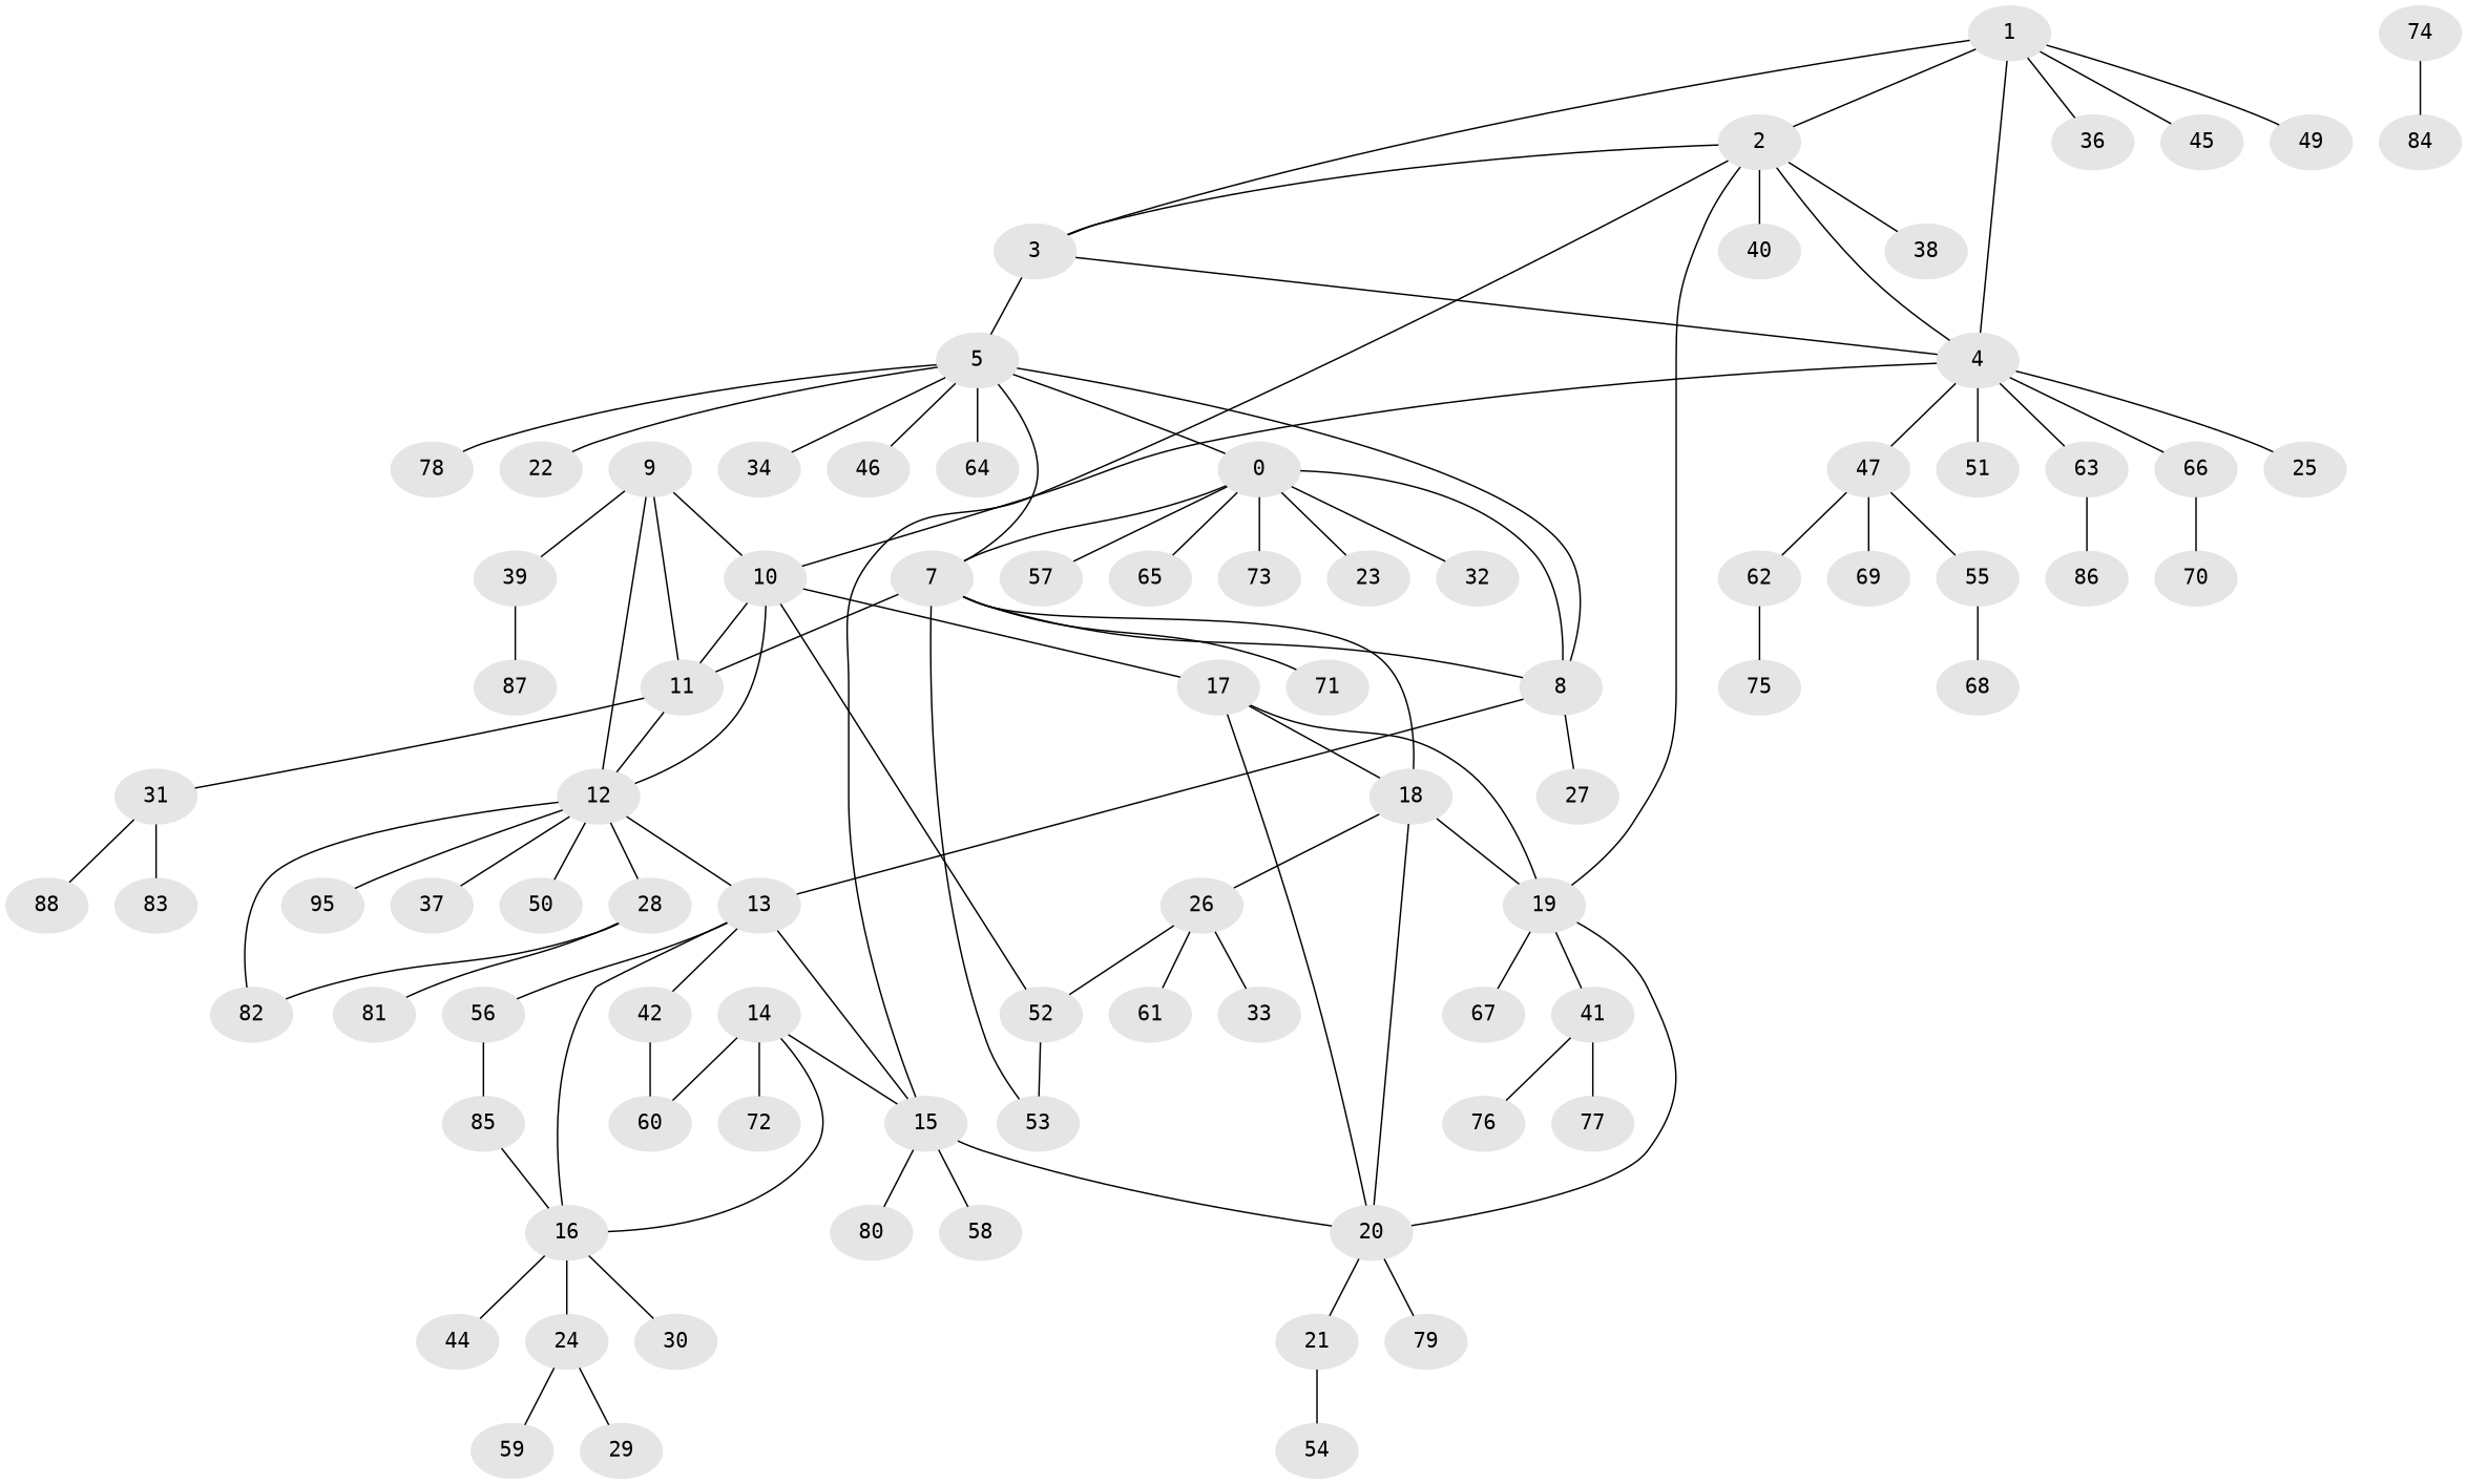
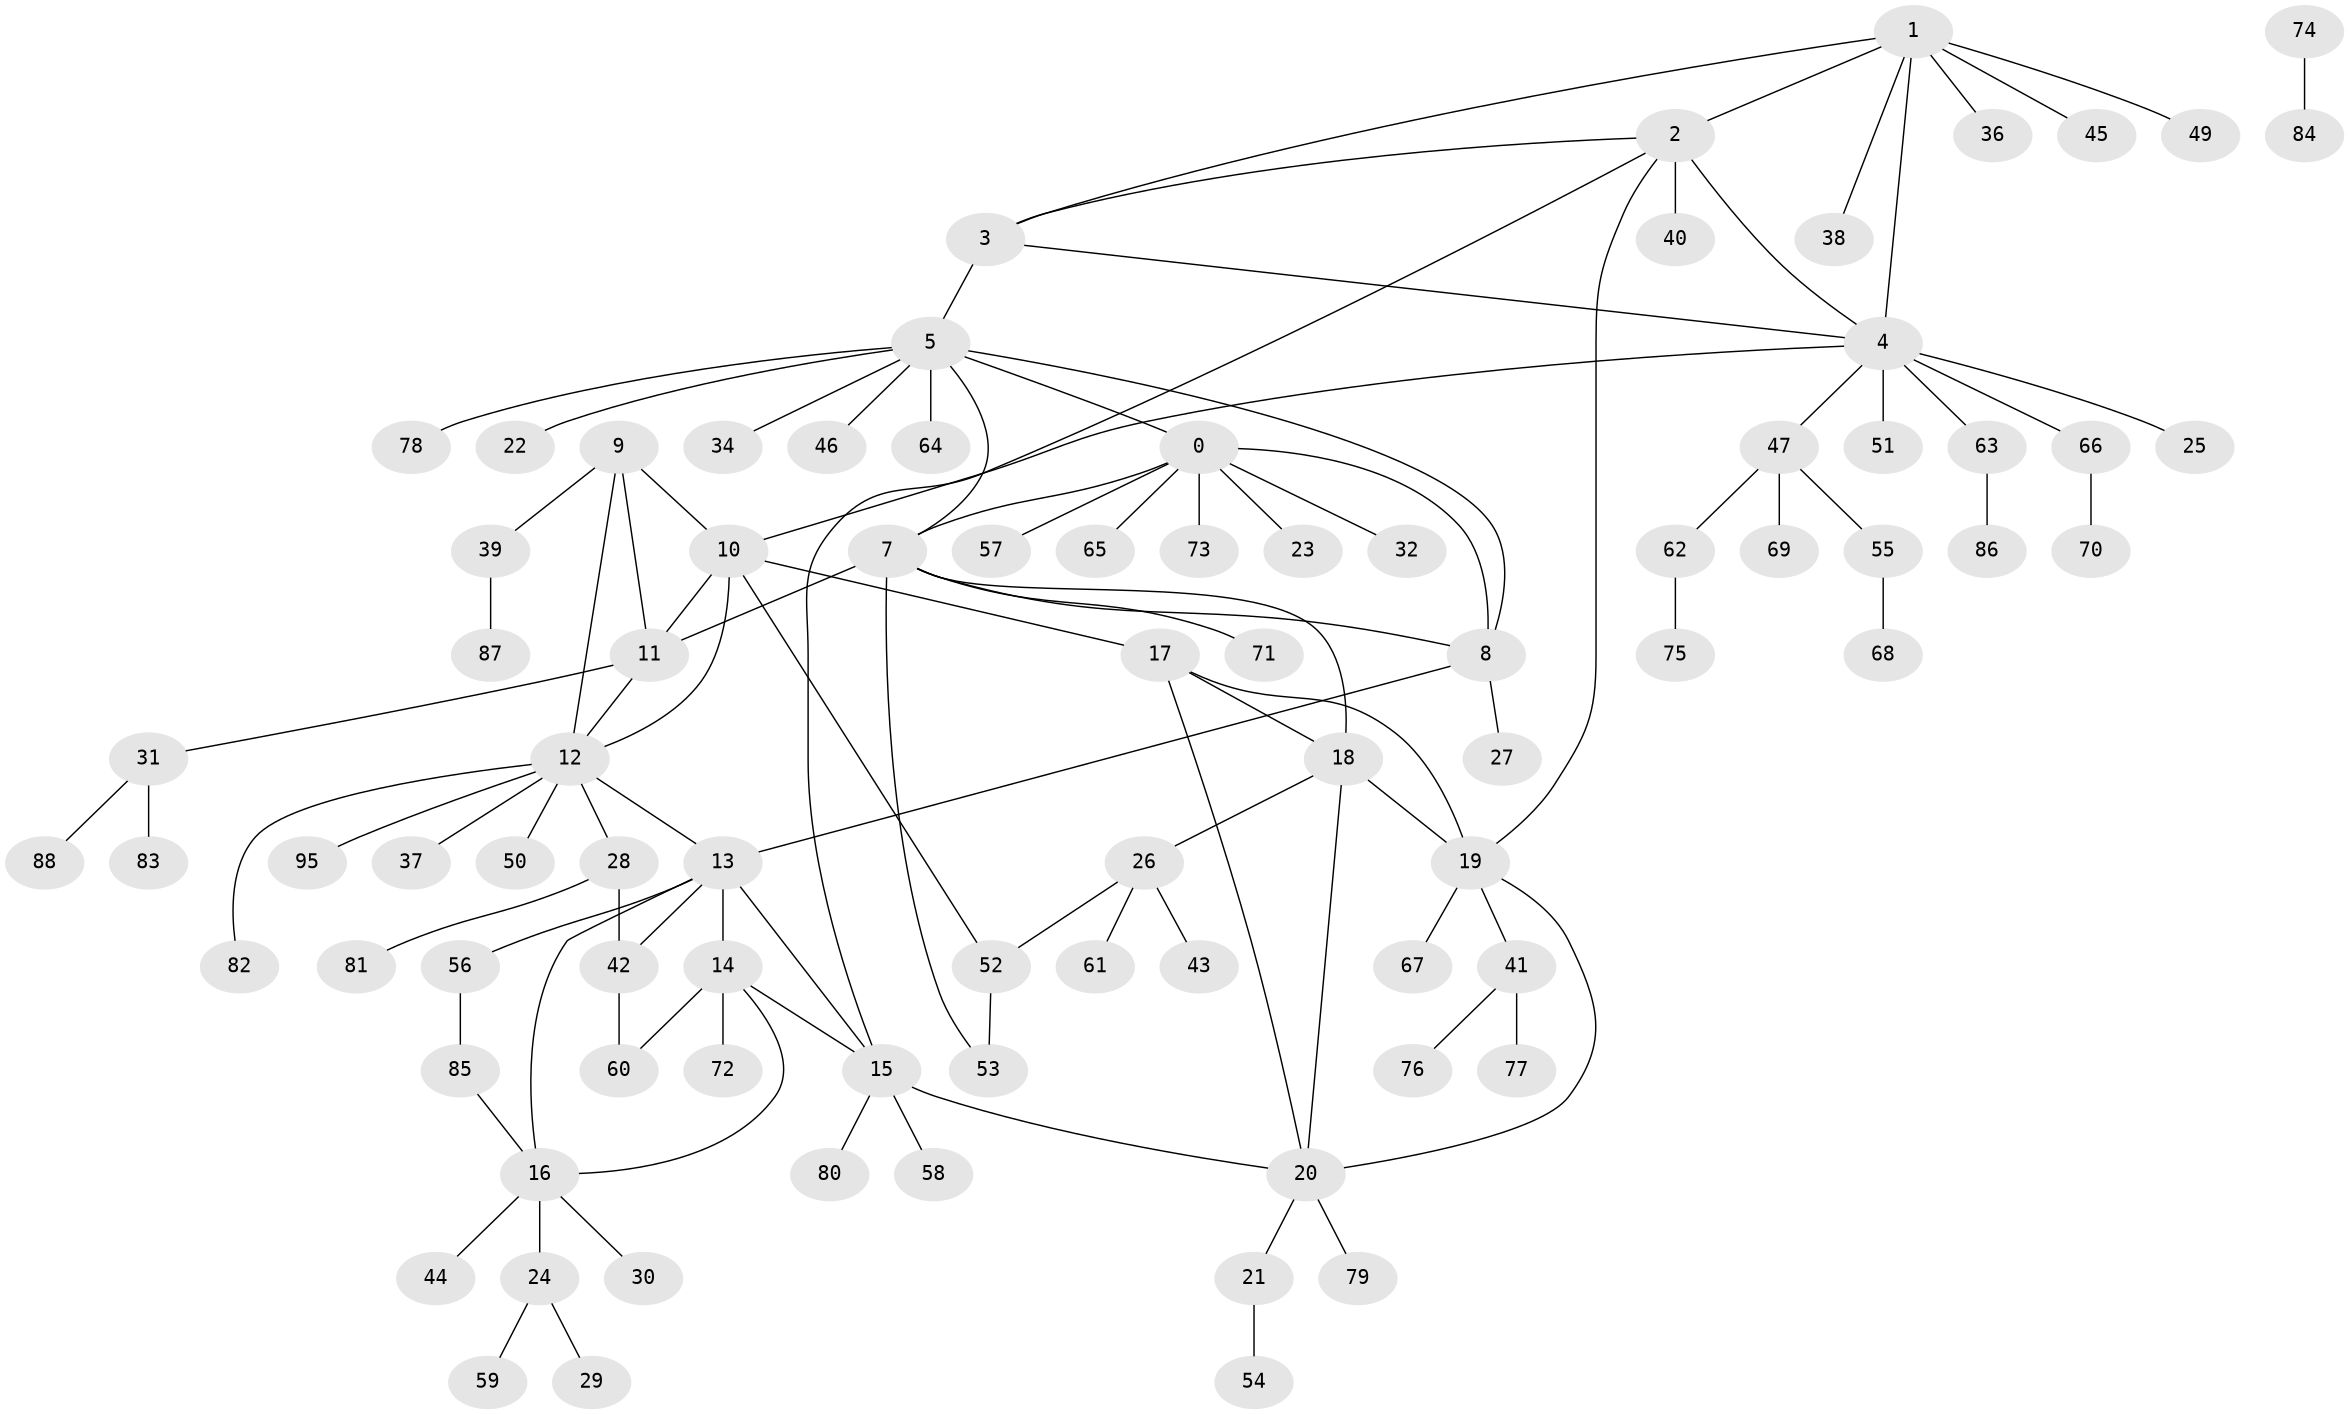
  graph {
    fontname="DejaVu Sans Mono"
    node [color=gray90 fontname="DejaVu Sans Mono" style=filled]
    edge [fontname="DejaVu Sans Mono"]
    1
    2
    3
    4
    36
    38
    45
    49
    15
    19
    40
    5
    10
    25
    47
    51
    63
    66
    20
    58
    80
    41
    67
    n24 [label=0]
    7
    8
    22
    34
    46
    64
    78
    11
    12
    17
    52
    55
    62
    69
    86
    70
    23
    32
    57
    65
    73
    18
    53
    71
    13
    27
    31
    26
    14
    16
    42
    56
    9
    39
    28
    n60 [label=95]
    37
    50
    82
    87
    83
    88
    81
    60
    72
    24
    30
    44
    85
    21
    79
    29
    59
-   33
+   33 [label=43]
    61
    76
    77
    54
    68
    75
    74
    84
    1 -- 2
    1 -- 3
    1 -- 4
    1 -- 36
-   2 -- 38
+   1 -- 38
    1 -- 45
    1 -- 49
    2 -- 3
    2 -- 4
    2 -- 15
    2 -- 19
    2 -- 40
    3 -- 4
    3 -- 5
    4 -- 10
    4 -- 25
    4 -- 47
    4 -- 51
    4 -- 63
    4 -- 66
    15 -- 20
    15 -- 58
    15 -- 80
    19 -- 20
    19 -- 41
    19 -- 67
    5 -- n24
    5 -- 7
    5 -- 8
    5 -- 22
    5 -- 34
    5 -- 46
    5 -- 64
    5 -- 78
    10 -- 11
    10 -- 12
    10 -- 17
    10 -- 52
    47 -- 55
    47 -- 62
    47 -- 69
    63 -- 86
    66 -- 70
    20 -- 21
    20 -- 79
    41 -- 76
    41 -- 77
    n24 -- 7
    n24 -- 8
    n24 -- 23
    n24 -- 32
    n24 -- 57
    n24 -- 65
    n24 -- 73
    7 -- 8
    7 -- 11
    7 -- 18
    7 -- 53
    7 -- 71
    8 -- 13
    8 -- 27
    11 -- 12
    11 -- 31
    12 -- 13
    12 -- 28
    12 -- n60
    12 -- 37
    12 -- 50
    12 -- 82
    17 -- 19
    17 -- 20
    17 -- 18
    52 -- 53
    55 -- 68
    62 -- 75
    18 -- 19
    18 -- 20
    18 -- 26
    13 -- 15
+   13 -- 14
    13 -- 16
    13 -- 42
    13 -- 56
    31 -- 83
    31 -- 88
    26 -- 52
    26 -- 33
    26 -- 61
    14 -- 15
    14 -- 16
    14 -- 60
    14 -- 72
    16 -- 24
    16 -- 30
    16 -- 44
    42 -- 60
    56 -- 85
    9 -- 10
    9 -- 11
    9 -- 12
    9 -- 39
    39 -- 87
-   28 -- 82
+   28 -- 42
    28 -- 81
    24 -- 29
    24 -- 59
    85 -- 16
    21 -- 54
    74 -- 84
  }
